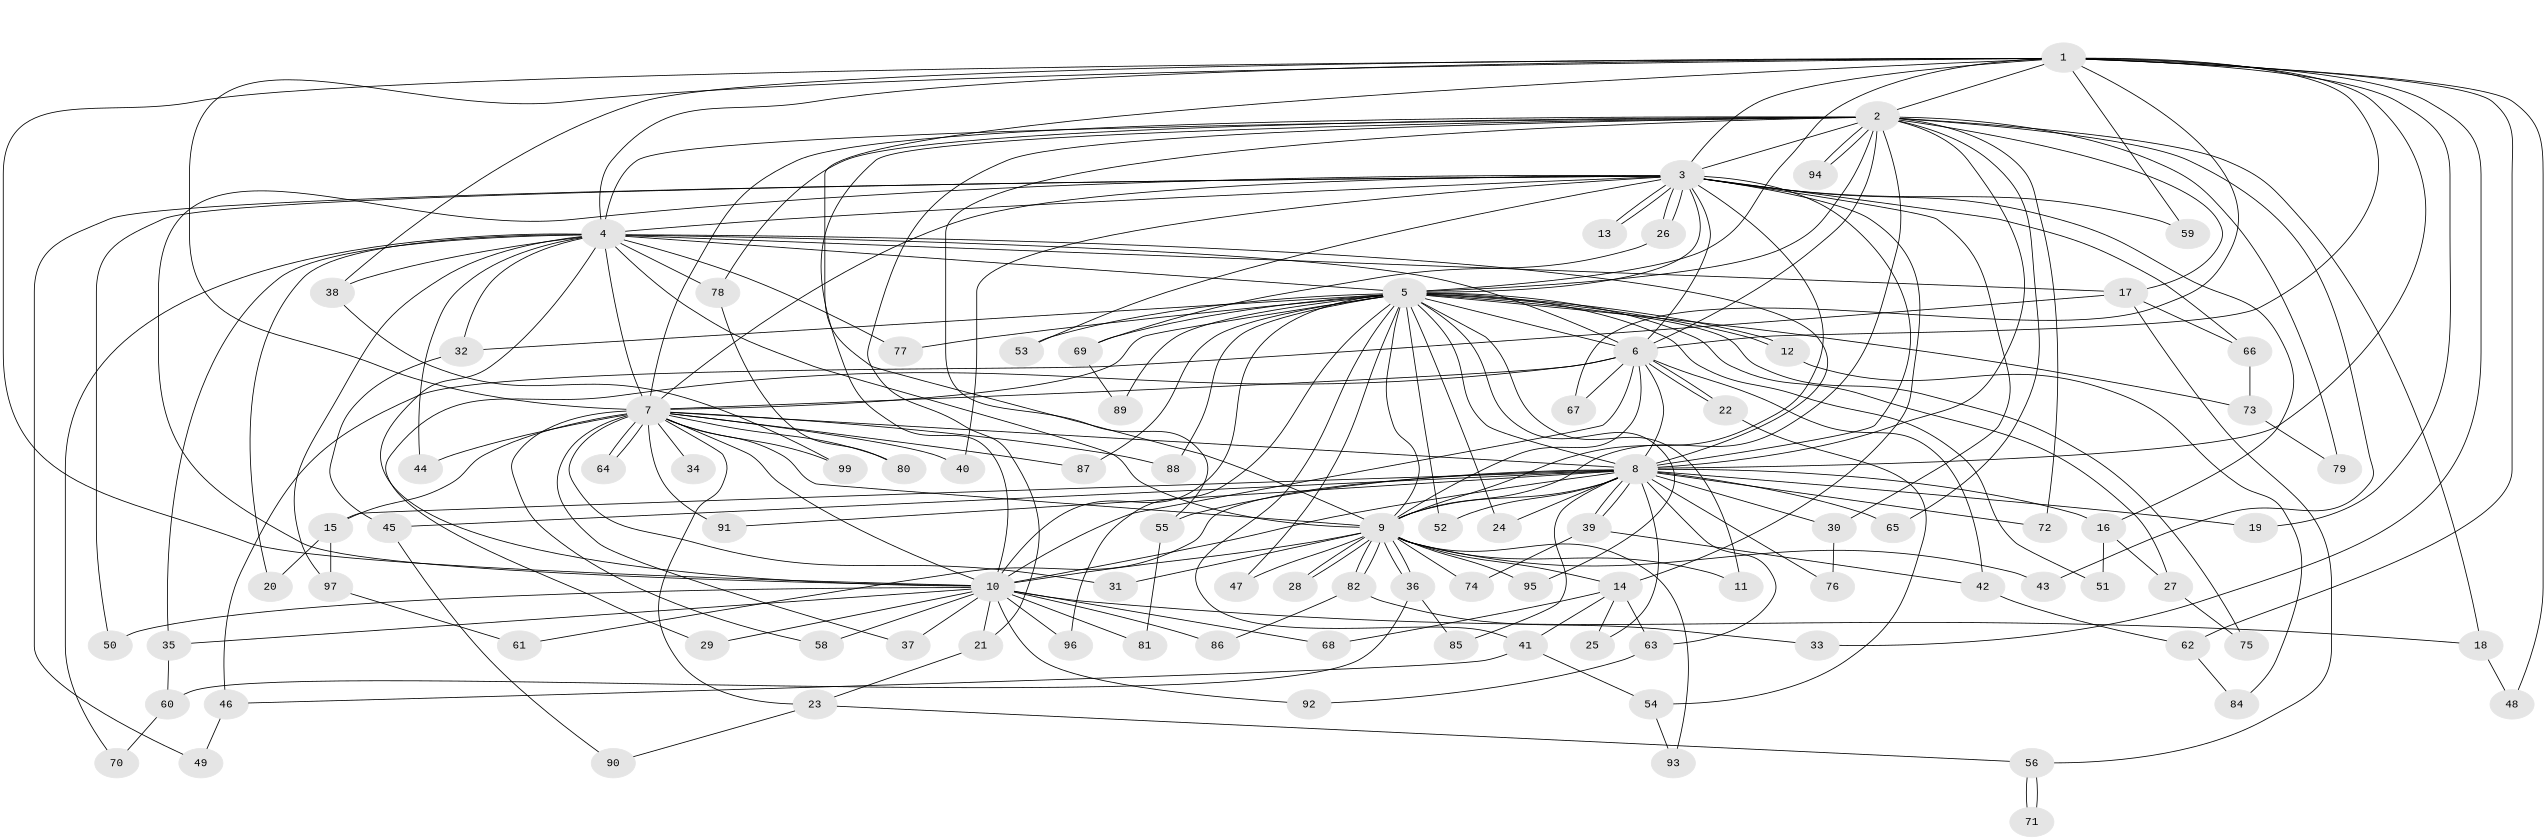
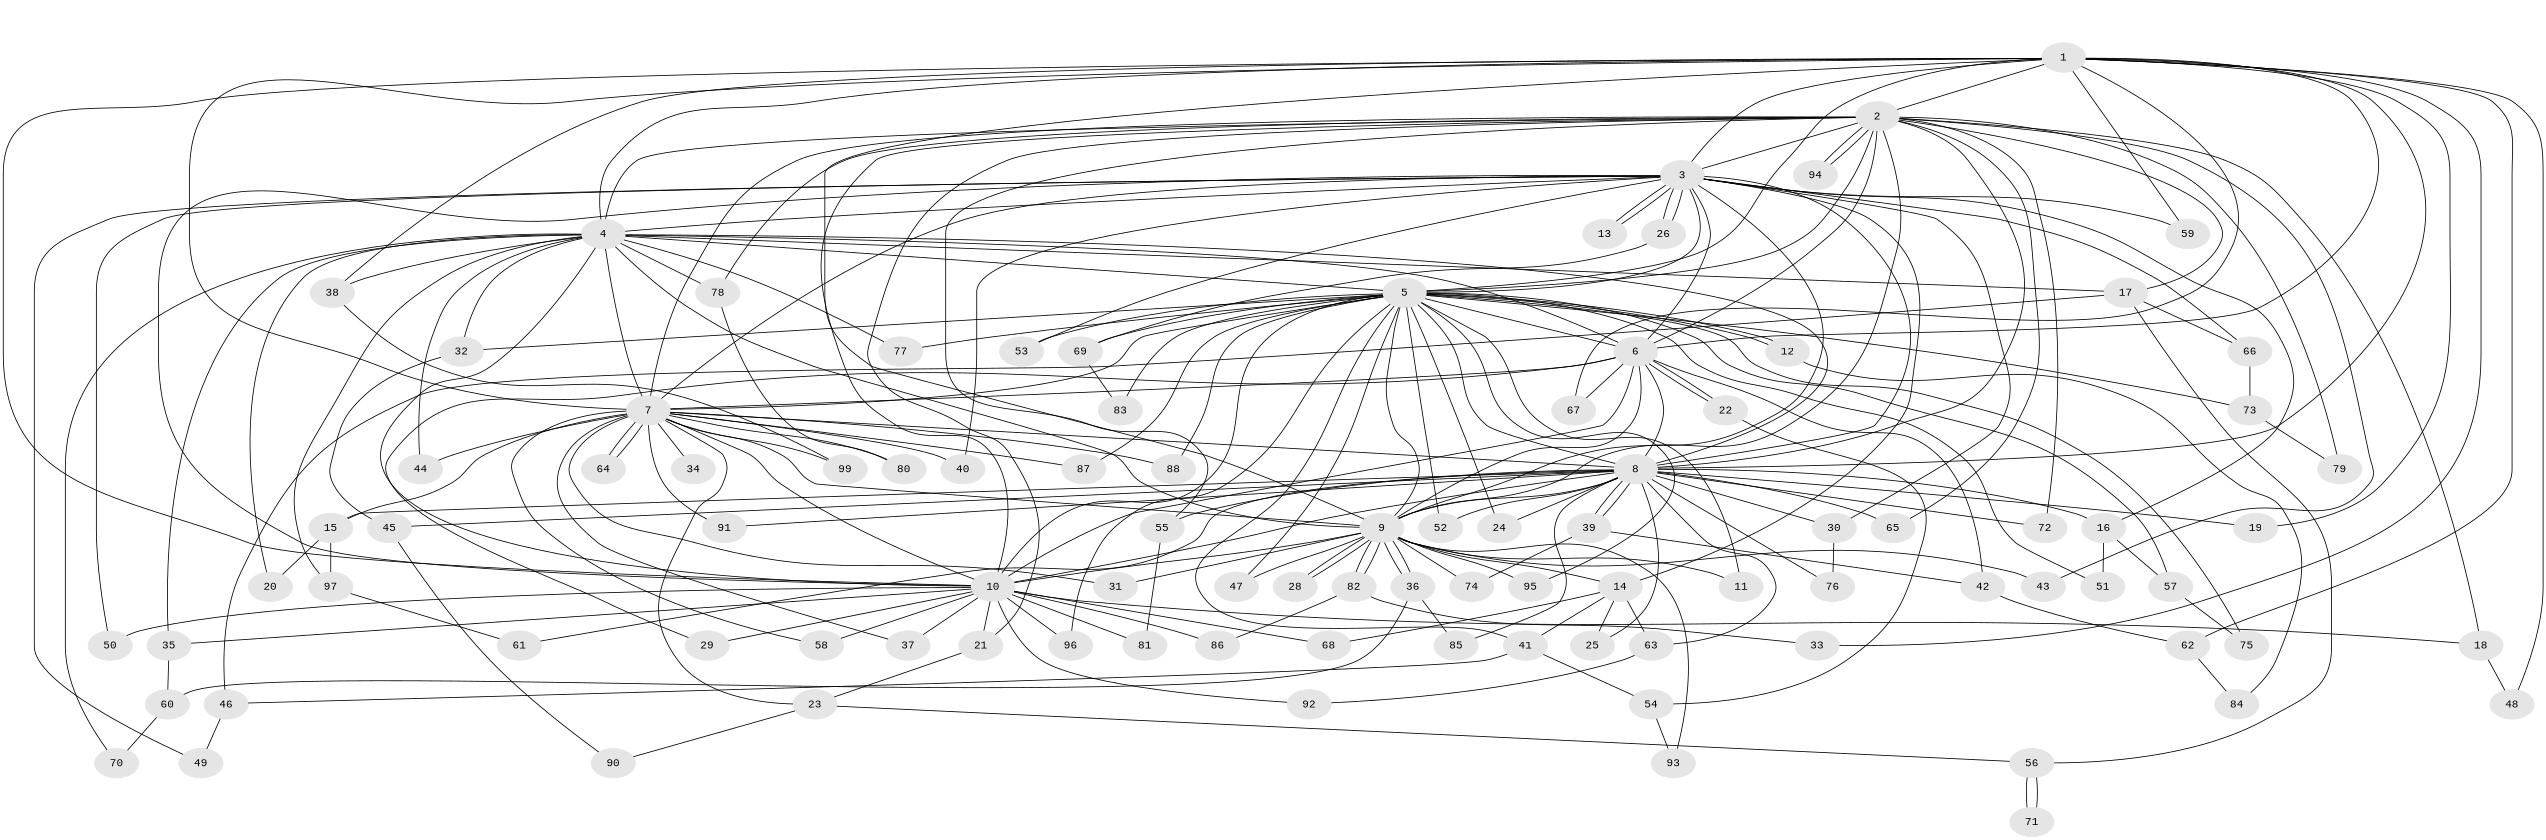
  graph {
    fontname="Liberation Mono"
    node [color=gray90 fontname="Liberation Mono" style=filled]
    edge [fontname="Liberation Mono"]
    1
    2
    3
    4
    5
    6
    7
    8
    9
    10
    19
    33
    38
    48
    59
    62
    67
    17
    18
    21
    43
    55
    65
    72
    78
    79
    94
    13
    14
    16
    26
    30
    40
    49
    50
    53
    66
    20
    32
    35
    44
    n42 [label=97]
    70
    77
    11
    12
    24
-   27
+   27 [label=57]
    41
    47
    51
    52
    69
    73
    75
-   83 [label=89]
+   83
    87
    88
    95
    96
    22
    29
    42
    15
    23
    31
    34
    37
    58
    64
    80
    n72 [label=99]
    91
    25
    39
    45
    61
    63
    76
    85
    28
    36
    74
    82
    93
    68
    81
    86
    92
    84
    46
    56
    60
    54
    90
    71
    1 -- 2
    1 -- 3
    1 -- 4
    1 -- 5
    1 -- 6
    1 -- 7
    1 -- 8
    1 -- 9
    1 -- 10
    1 -- 19
    1 -- 33
    1 -- 38
    1 -- 48
    1 -- 59
    1 -- 62
    1 -- 67
    2 -- 3
    2 -- 4
    2 -- 5
    2 -- 6
    2 -- 7
    2 -- 8
    2 -- 9
    2 -- 10
    2 -- 17
    2 -- 18
    2 -- 21
    2 -- 43
    2 -- 55
    2 -- 65
    2 -- 72
    2 -- 78
    2 -- 79
    2 -- 94
    2 -- 94
    3 -- 4
    3 -- 5
    3 -- 6
    3 -- 7
    3 -- 8
    3 -- 9
    3 -- 10
    3 -- 59
    3 -- 13
    3 -- 13
    3 -- 14
    3 -- 16
    3 -- 26
    3 -- 26
    3 -- 30
    3 -- 40
    3 -- 49
    3 -- 50
    3 -- 53
    3 -- 66
    4 -- 5
    4 -- 6
    4 -- 7
    4 -- 8
    4 -- 9
    4 -- 10
    4 -- 38
    4 -- 17
    4 -- 78
    4 -- 20
    4 -- 32
    4 -- 35
    4 -- 44
    4 -- n42
    4 -- 70
    4 -- 77
    5 -- 6
    5 -- 7
    5 -- 8
    5 -- 9
    5 -- 10
    5 -- 53
    5 -- 32
    5 -- 77
    5 -- 11
    5 -- 12
    5 -- 12
    5 -- 24
    5 -- 27
    5 -- 41
    5 -- 47
    5 -- 51
    5 -- 52
    5 -- 69
    5 -- 73
    5 -- 75
    5 -- 83
    5 -- 87
    5 -- 88
    5 -- 95
    5 -- 96
    6 -- 7
    6 -- 8
    6 -- 9
    6 -- 10
    6 -- 67
    6 -- 22
    6 -- 22
    6 -- 29
    6 -- 42
    7 -- 8
    7 -- 9
    7 -- 10
    7 -- 40
    7 -- 44
    7 -- 87
    7 -- 88
    7 -- 15
    7 -- 23
    7 -- 31
    7 -- 34
    7 -- 37
    7 -- 58
    7 -- 64
    7 -- 64
    7 -- 80
    7 -- n72
    7 -- 91
    8 -- 9
    8 -- 10
    8 -- 19
    8 -- 55
    8 -- 65
    8 -- 72
    8 -- 16
    8 -- 30
    8 -- 24
    8 -- 52
    8 -- 15
    8 -- 91
    8 -- 25
    8 -- 39
    8 -- 39
    8 -- 45
    8 -- 61
    8 -- 63
    8 -- 76
    8 -- 85
    9 -- 10
    9 -- 43
    9 -- 14
    9 -- 11
    9 -- 47
    9 -- 95
    9 -- 31
    9 -- 28
    9 -- 28
    9 -- 36
    9 -- 36
    9 -- 74
    9 -- 82
    9 -- 82
    9 -- 93
    10 -- 18
    10 -- 21
    10 -- 50
    10 -- 35
    10 -- 96
    10 -- 29
    10 -- 37
    10 -- 58
    10 -- 68
    10 -- 81
    10 -- 86
    10 -- 92
    38 -- n72
    62 -- 84
    17 -- 66
    17 -- 46
    17 -- 56
    18 -- 48
    21 -- 23
    55 -- 81
    78 -- 80
    14 -- 41
    14 -- 25
    14 -- 63
    14 -- 68
    16 -- 27
    16 -- 51
    26 -- 69
    30 -- 76
    66 -- 73
    32 -- 45
    35 -- 60
    n42 -- 61
    12 -- 84
    27 -- 75
    41 -- 46
    41 -- 54
    69 -- 83
    73 -- 79
    22 -- 54
    42 -- 62
    15 -- 20
    15 -- n42
    23 -- 56
    23 -- 90
    39 -- 42
    39 -- 74
    45 -- 90
    63 -- 92
    36 -- 85
    36 -- 60
    82 -- 33
    82 -- 86
    46 -- 49
    56 -- 71
    56 -- 71
    60 -- 70
    54 -- 93
  }
